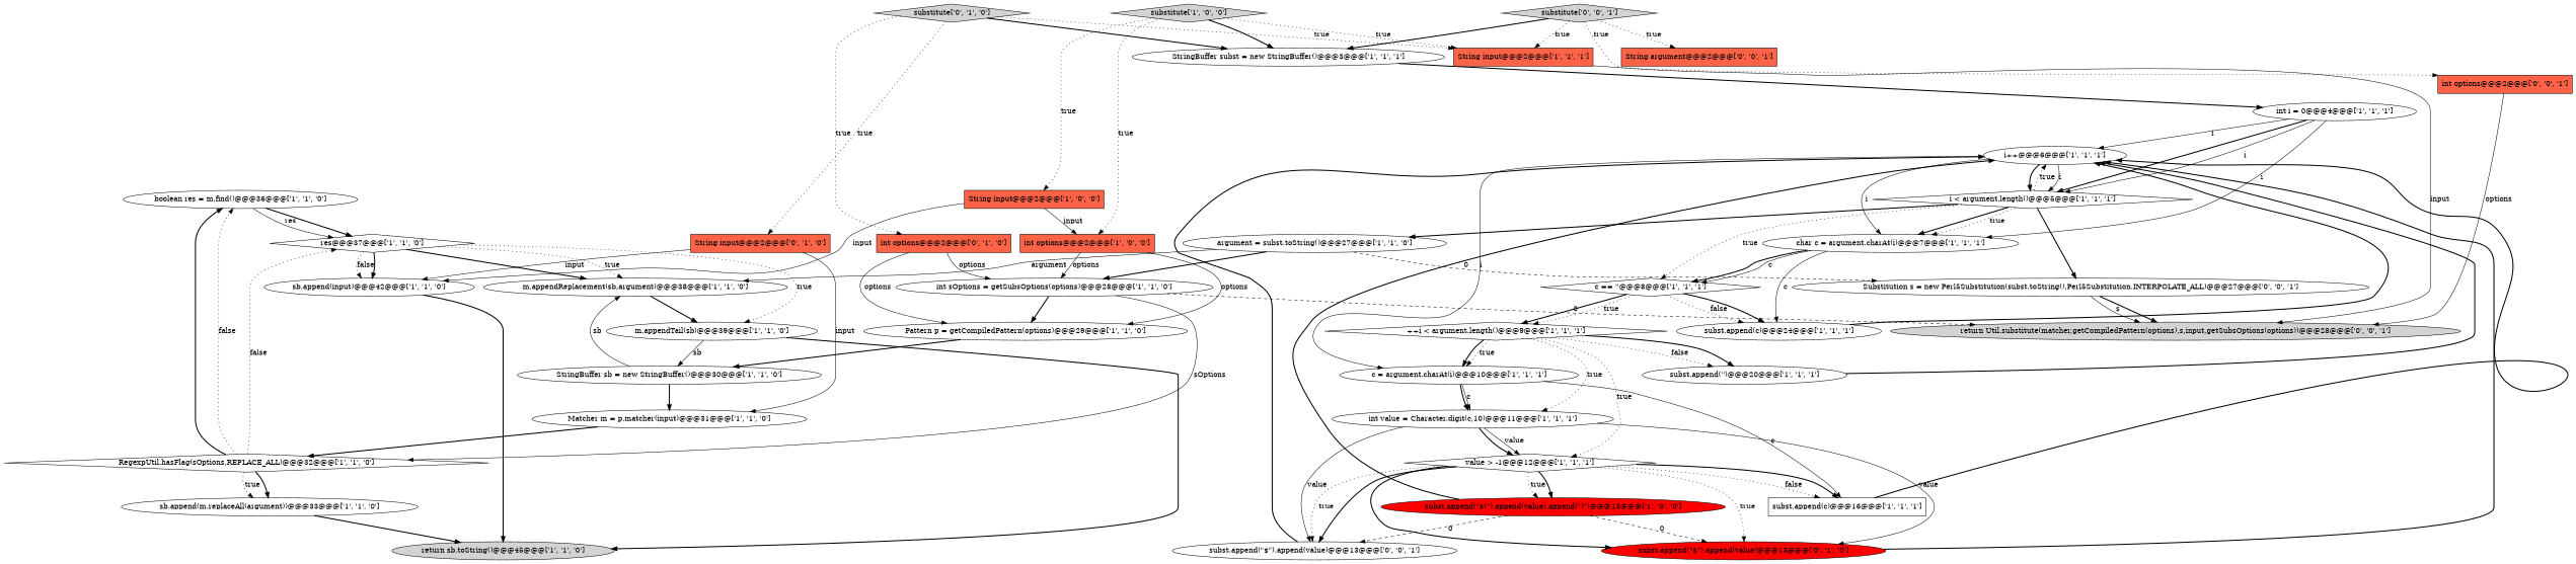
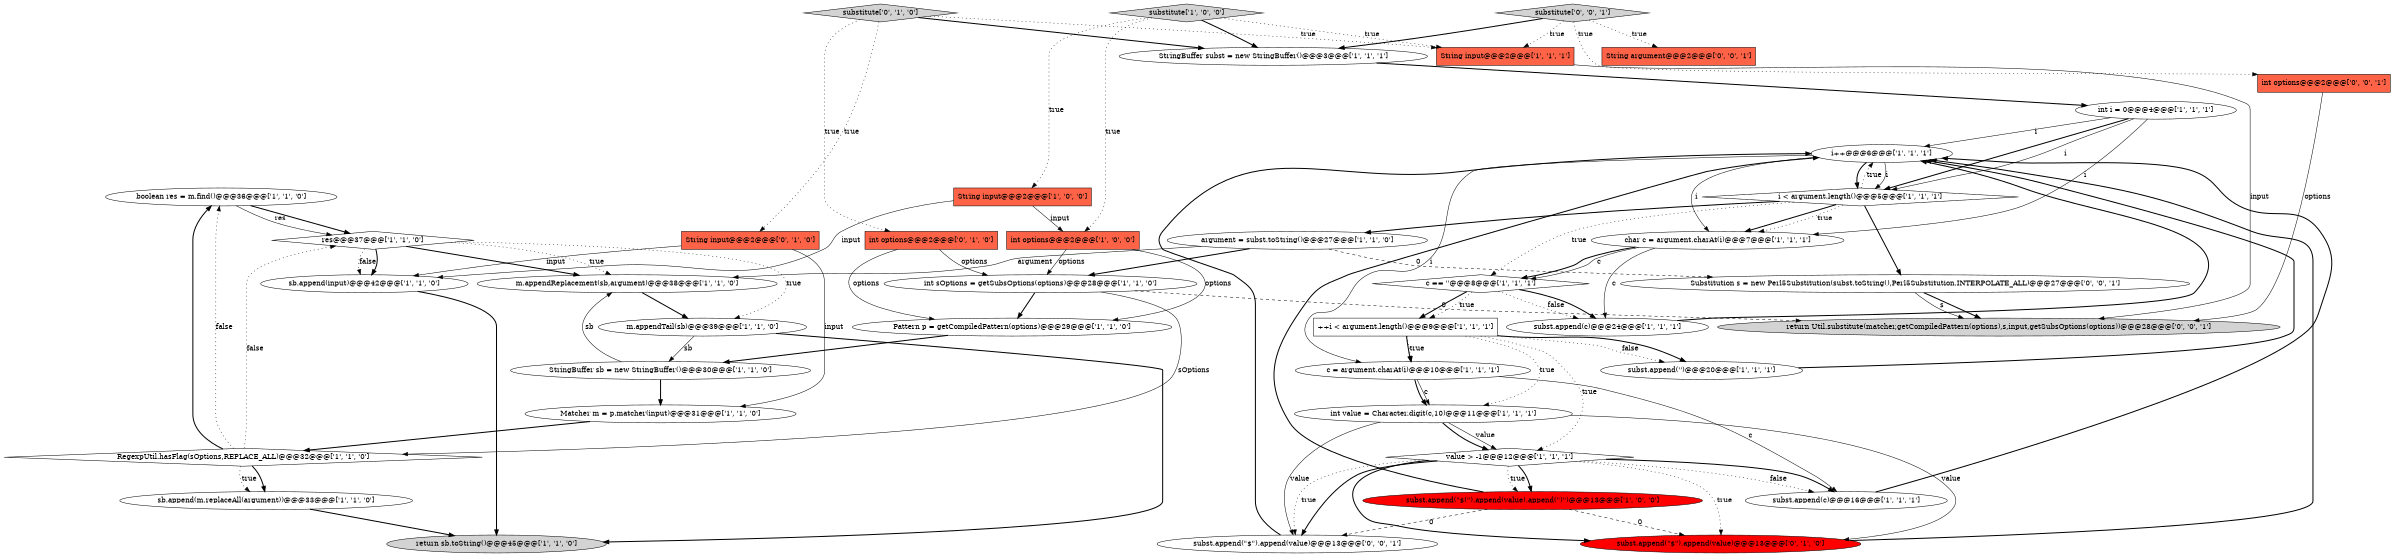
  digraph {
    node [fillcolor=white shape=ellipse style=filled]
    edge [style=bold]
    n1 [label="boolean res = m.find()@@@36@@@['1', '1', '0']"]
    n2 [label="res@@@37@@@['1', '1', '0']" shape=diamond]
    n3 [label="sb.append(input)@@@42@@@['1', '1', '0']"]
    n4 [label="m.appendReplacement(sb,argument)@@@38@@@['1', '1', '0']"]
    n5 [label="m.appendTail(sb)@@@39@@@['1', '1', '0']"]
    n6 [fillcolor=tomato label="String input@@@2@@@['0', '1', '0']" shape=box]
    n7 [label="Matcher m = p.matcher(input)@@@31@@@['1', '1', '0']"]
    n8 [fillcolor=lightgray label="return sb.toString()@@@45@@@['1', '1', '0']"]
    n9 [label="RegexpUtil.hasFlag(sOptions,REPLACE_ALL)@@@32@@@['1', '1', '0']" shape=diamond]
    n10 [label="value > -1@@@12@@@['1', '1', '1']" shape=diamond]
-   n11 [label="subst.append(c)@@@16@@@['1', '1', '1']" shape=box]
+   n11 [label="subst.append(c)@@@16@@@['1', '1', '1']"]
    n12 [label="subst.append(\"$\").append(value)@@@13@@@['0', '0', '1']"]
    n13 [fillcolor=red label="subst.append(\"$\").append(value)@@@13@@@['0', '1', '0']"]
    n14 [fillcolor=red label="subst.append(\"$(\").append(value).append(\")\")@@@13@@@['1', '0', '0']"]
    n15 [label="i++@@@6@@@['1', '1', '1']"]
    n16 [label="i < argument.length()@@@5@@@['1', '1', '1']" shape=diamond]
    n17 [label="char c = argument.charAt(i)@@@7@@@['1', '1', '1']"]
    n18 [label="c = argument.charAt(i)@@@10@@@['1', '1', '1']"]
    n19 [label="argument = subst.toString()@@@27@@@['1', '1', '0']"]
    n20 [label="Substitution s = new Perl5Substitution(subst.toString(),Perl5Substitution.INTERPOLATE_ALL)@@@27@@@['0', '0', '1']"]
    n21 [label="c == '\'@@@8@@@['1', '1', '1']" shape=diamond]
    n22 [label="subst.append(c)@@@24@@@['1', '1', '1']"]
    n23 [label="int value = Character.digit(c,10)@@@11@@@['1', '1', '1']"]
    n24 [fillcolor=tomato label="int options@@@2@@@['0', '0', '1']" shape=box]
    n25 [fillcolor=lightgray label="return Util.substitute(matcher,getCompiledPattern(options),s,input,getSubsOptions(options))@@@28@@@['0', '0', '1']"]
-   n26 [label="++i < argument.length()@@@9@@@['1', '1', '1']" shape=diamond]
+   n26 [label="++i < argument.length()@@@9@@@['1', '1', '1']" shape=box]
    n27 [label="subst.append('\')@@@20@@@['1', '1', '1']"]
    n28 [label="StringBuffer subst = new StringBuffer()@@@3@@@['1', '1', '1']"]
    n29 [label="int i = 0@@@4@@@['1', '1', '1']"]
    n30 [label="StringBuffer sb = new StringBuffer()@@@30@@@['1', '1', '0']"]
    n31 [label="int sOptions = getSubsOptions(options)@@@28@@@['1', '1', '0']"]
    n32 [fillcolor=tomato label="String input@@@2@@@['1', '1', '1']" shape=box]
    n33 [fillcolor=tomato label="int options@@@2@@@['1', '0', '0']" shape=box]
    n34 [label="Pattern p = getCompiledPattern(options)@@@29@@@['1', '1', '0']"]
    n35 [label="sb.append(m.replaceAll(argument))@@@33@@@['1', '1', '0']"]
    n36 [fillcolor=tomato label="int options@@@2@@@['0', '1', '0']" shape=box]
    n37 [fillcolor=tomato label="String input@@@2@@@['1', '0', '0']" shape=box]
    n38 [fillcolor=lightgray label="substitute['0', '1', '0']" shape=diamond]
    n39 [fillcolor=lightgray label="substitute['0', '0', '1']" shape=diamond]
    n40 [fillcolor=tomato label="String argument@@@2@@@['0', '0', '1']" shape=box]
    n41 [fillcolor=lightgray label="substitute['1', '0', '0']" shape=diamond]
    n1 -> n2
    n1 -> n2 [label=res style=solid]
    n2 -> n3 [label=false style=dotted]
    n2 -> n3
    n2 -> n4 [label=true style=dotted]
    n2 -> n4
    n2 -> n5 [label=true style=dotted]
    n3 -> n8
    n4 -> n5
    n5 -> n8
    n5 -> n30 [label=sb style=solid]
    n6 -> n3 [label=input style=solid]
    n6 -> n7 [label=input style=solid]
    n7 -> n9
    n9 -> n1
    n9 -> n1 [label=false style=dotted]
    n9 -> n2 [label=false style=dotted]
    n9 -> n35
    n9 -> n35 [label=true style=dotted]
    n10 -> n11
    n10 -> n11 [label=false style=dotted]
    n10 -> n12
    n10 -> n12 [label=true style=dotted]
    n10 -> n13
    n10 -> n13 [label=true style=dotted]
    n10 -> n14 [label=true style=dotted]
    n10 -> n14
    n11 -> n15
    n12 -> n15
    n13 -> n15
    n14 -> n12 [label=0 style=dashed]
    n14 -> n13 [label=0 style=dashed]
    n14 -> n15
    n15 -> n16 [label=i style=solid]
    n15 -> n16
    n15 -> n17 [label=i style=solid]
    n15 -> n18 [label=i style=solid]
    n16 -> n15 [label=true style=dotted]
    n16 -> n17
    n16 -> n17 [label=true style=dotted]
    n16 -> n19
    n16 -> n20
    n16 -> n21 [label=true style=dotted]
    n17 -> n21 [label=c style=solid]
    n17 -> n21
    n17 -> n22 [label=c style=solid]
    n18 -> n11 [label=c style=solid]
    n18 -> n23 [label=c style=solid]
    n18 -> n23
    n19 -> n4 [label=argument style=solid]
    n19 -> n20 [label=0 style=dashed]
    n19 -> n31
    n20 -> n25
    n20 -> n25 [label=s style=solid]
    n21 -> n22 [label=false style=dotted]
    n21 -> n22
    n21 -> n26
    n21 -> n26 [label=true style=dotted]
    n22 -> n15
    n23 -> n10 [label=value style=solid]
    n23 -> n10
    n23 -> n12 [label=value style=solid]
    n23 -> n13 [label=value style=solid]
    n24 -> n25 [label=options style=solid]
    n26 -> n10 [label=true style=dotted]
    n26 -> n18 [label=true style=dotted]
    n26 -> n18
    n26 -> n23 [label=true style=dotted]
    n26 -> n27
    n26 -> n27 [label=false style=dotted]
    n27 -> n15
    n28 -> n29
    n29 -> n15 [label=i style=solid]
    n29 -> n16
    n29 -> n16 [label=i style=solid]
    n29 -> n17 [label=i style=solid]
    n30 -> n4 [label=sb style=solid]
    n30 -> n7
    n31 -> n9 [label=sOptions style=solid]
    n31 -> n25 [label=0 style=dashed]
    n31 -> n34
    n32 -> n25 [label=input style=solid]
    n33 -> n31 [label=options style=solid]
    n33 -> n34 [label=options style=solid]
    n34 -> n30
    n35 -> n8
    n36 -> n31 [label=options style=solid]
    n36 -> n34 [label=options style=solid]
    n37 -> n3 [label=input style=solid]
    n37 -> n33 [label=input style=solid]
    n38 -> n6 [label=true style=dotted]
    n38 -> n28
    n38 -> n32 [label=true style=dotted]
    n38 -> n36 [label=true style=dotted]
    n39 -> n24 [label=true style=dotted]
    n39 -> n28
    n39 -> n32 [label=true style=dotted]
    n39 -> n40 [label=true style=dotted]
    n41 -> n28
    n41 -> n32 [label=true style=dotted]
    n41 -> n33 [label=true style=dotted]
    n41 -> n37 [label=true style=dotted]
  }
